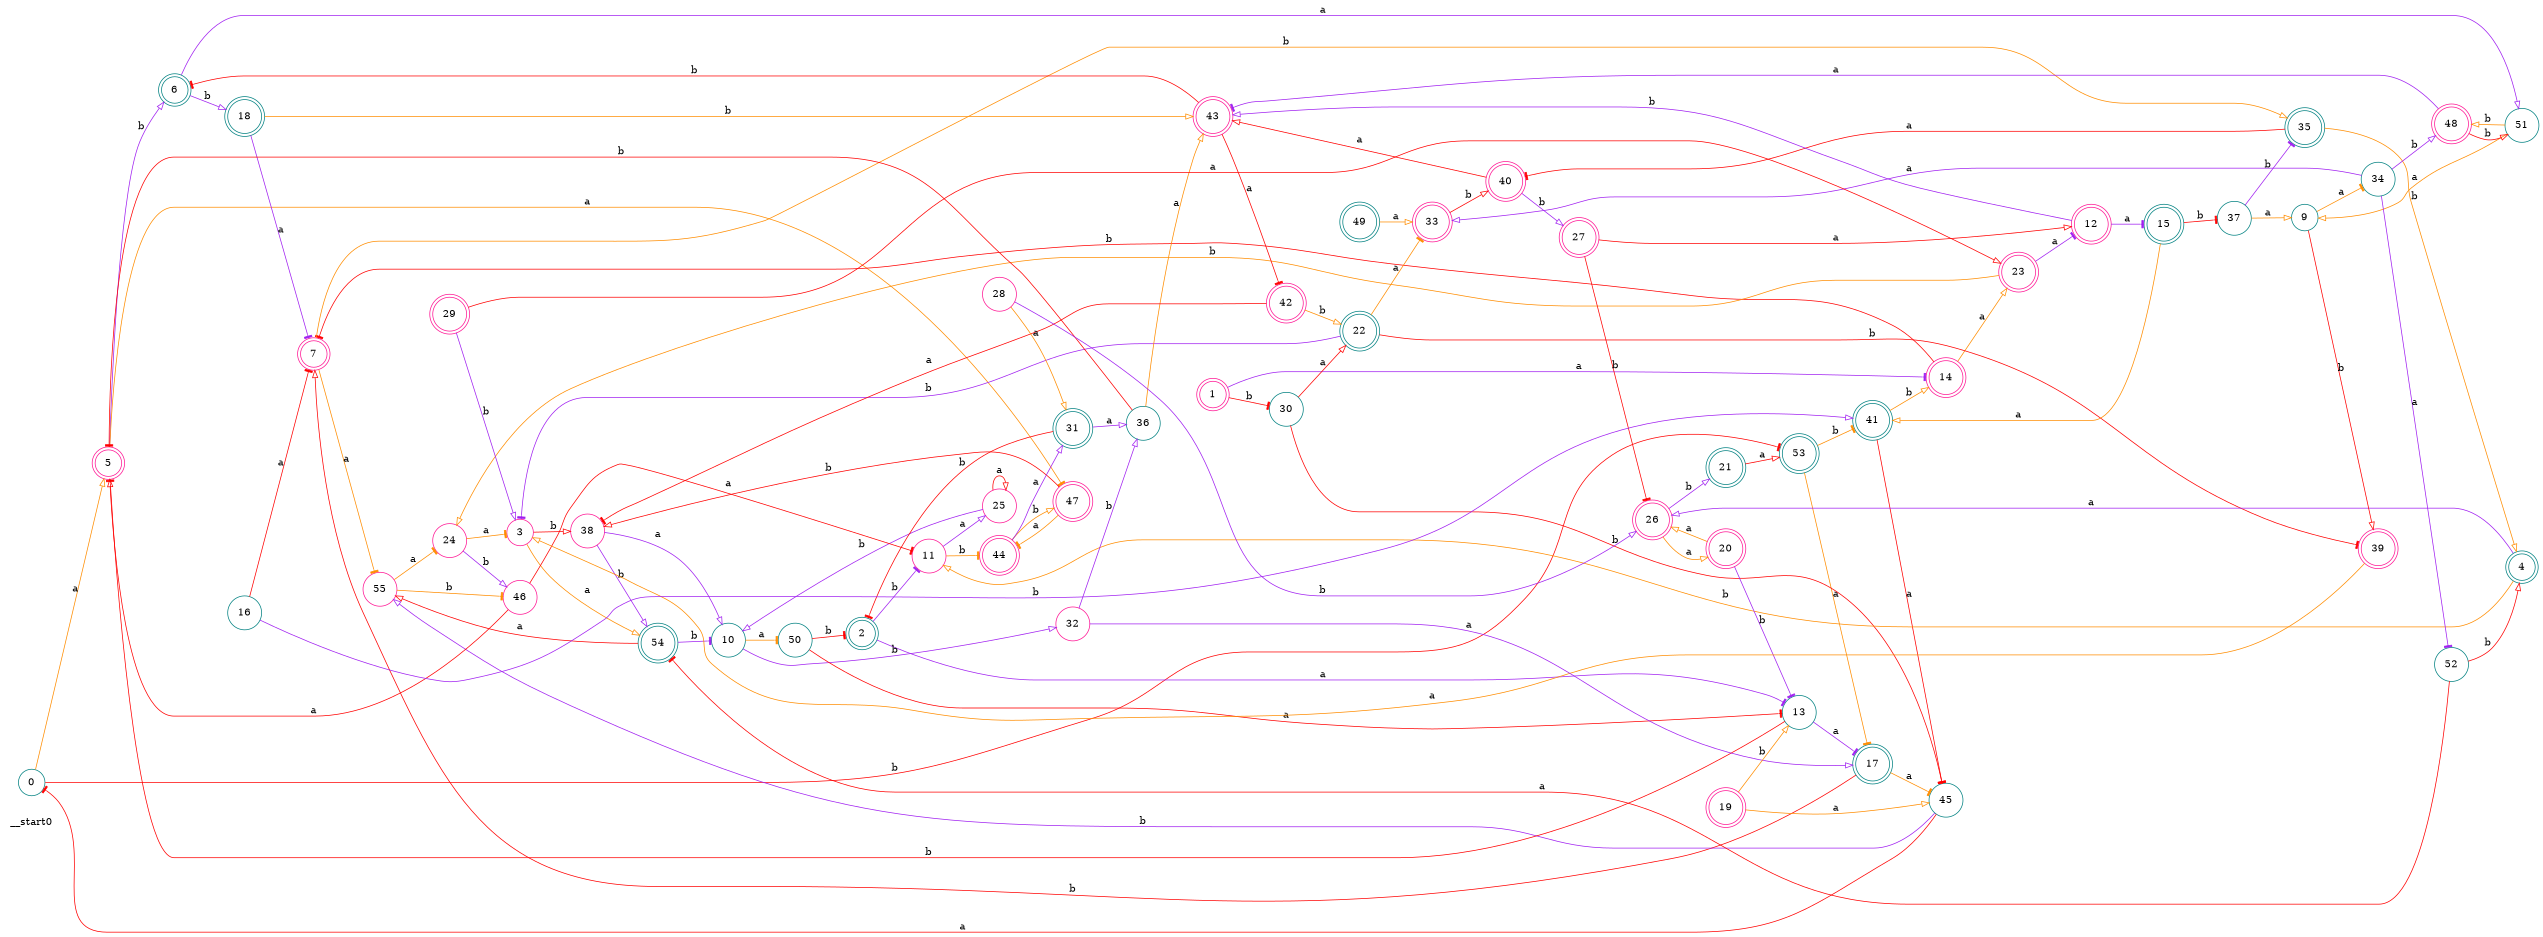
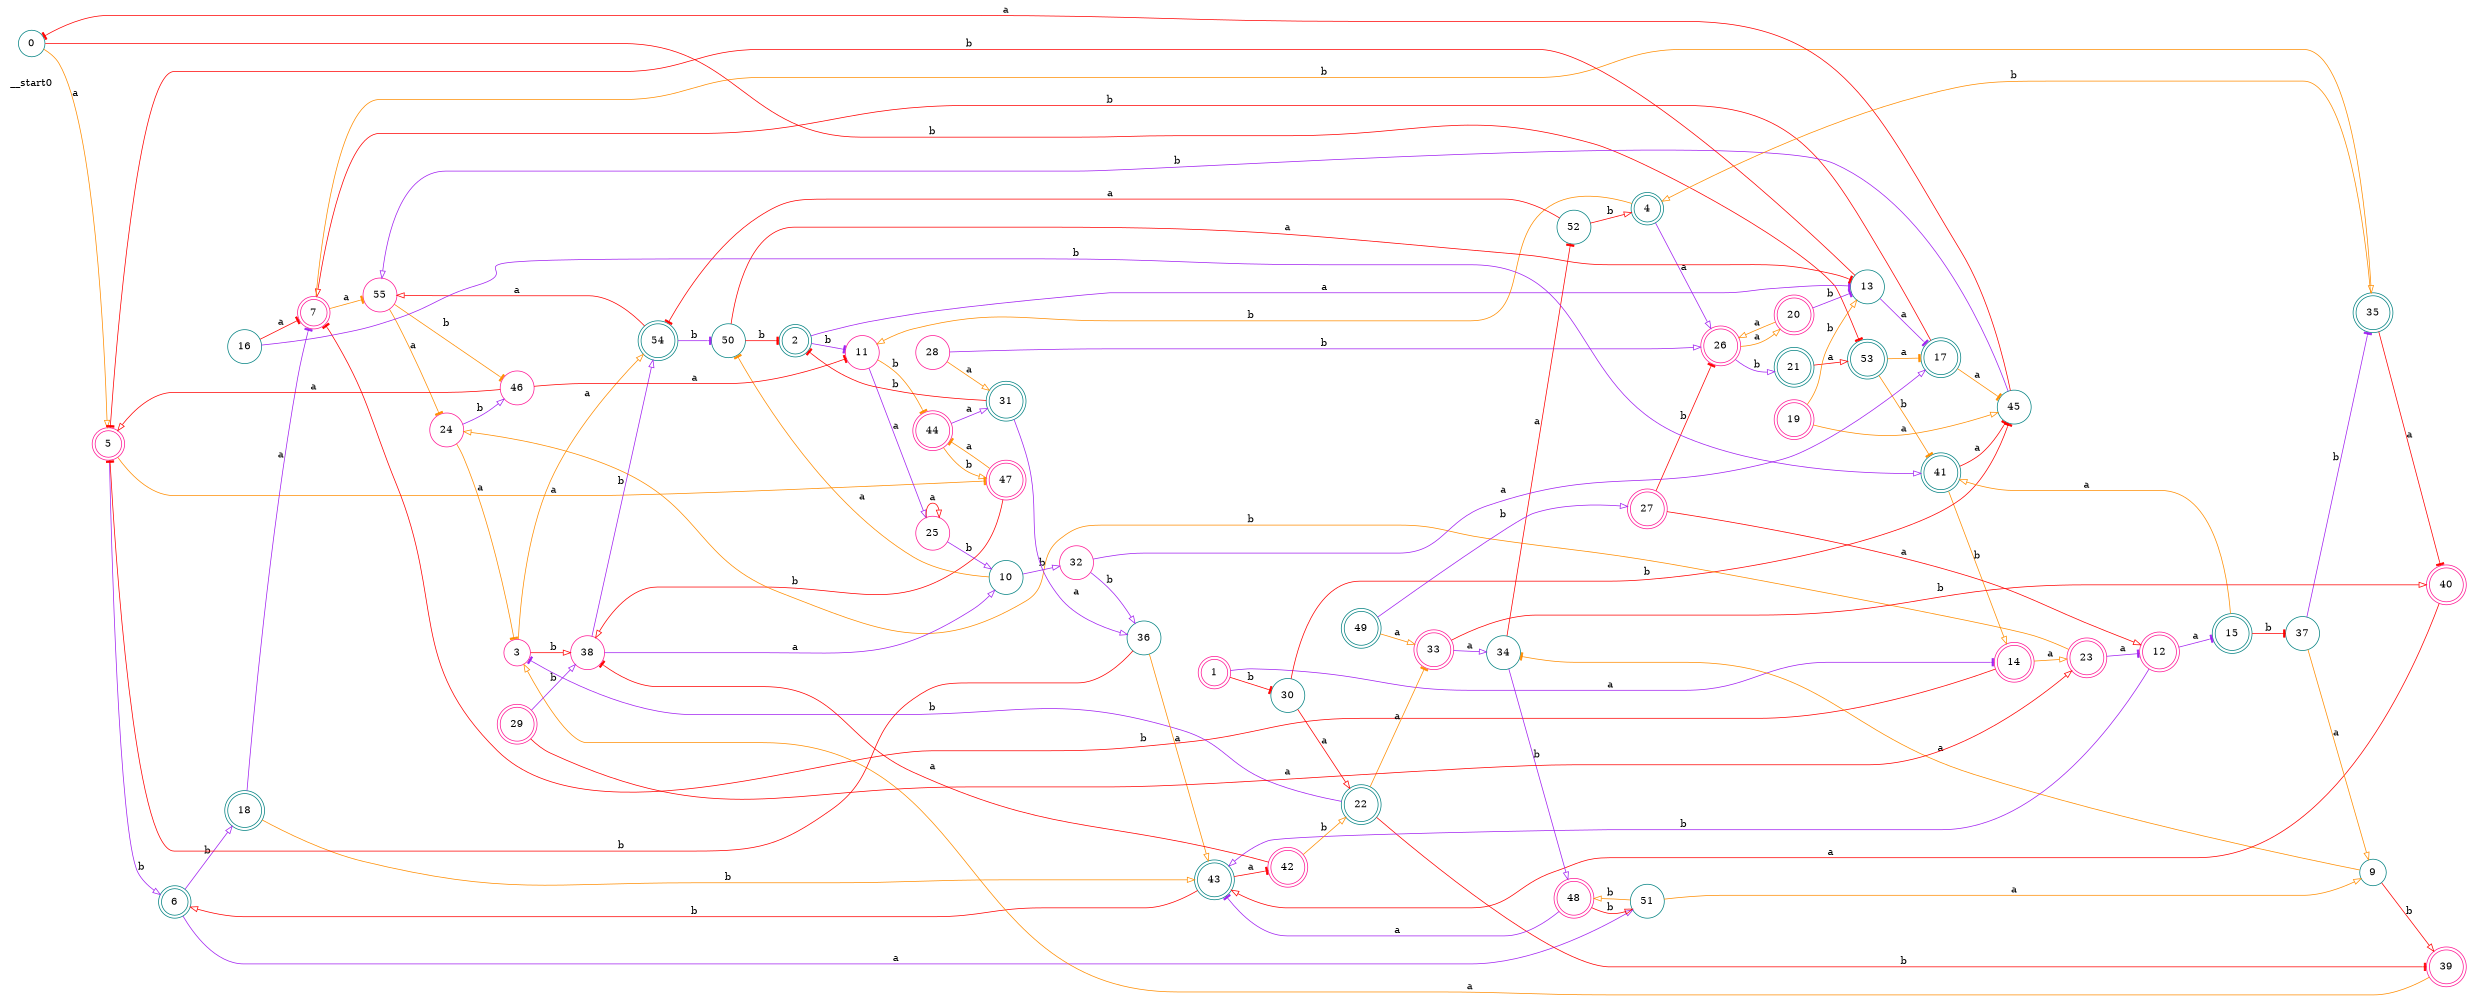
  digraph {
    rankdir=LR
    node [color=deeppink shape=doublecircle fillcolor=white style="rounded,filled"]
    edge [arrowhead=onormal color=red]
    __start0 [shape=none fillcolor="" style=""]
    n2 [color=teal label=0 shape=circle style=filled]
    n3 [label=5]
    n4 [color=teal label=53]
    n5 [color=teal label=6]
    n6 [label=47]
    n7 [color=teal label=17]
    n8 [color=teal label=41]
    n9 [label=1]
    n10 [label=14]
    n11 [color=teal label=30 shape=circle style=filled]
    n12 [label=7]
    n13 [label=23]
    n14 [color=teal label=45 shape=circle style=filled]
    n15 [color=teal label=22]
    n16 [color=teal label=2]
    n17 [label=11 shape=circle style=filled]
    n18 [color=teal label=13 shape=circle style=filled]
    n19 [label=25 shape=circle style=filled]
    n20 [label=44]
    n21 [label=3 shape=circle style=filled]
    n22 [label=38 shape=circle style=filled]
    n23 [color=teal label=54]
    n24 [color=teal label=10 shape=circle style=filled]
    n25 [label=55 shape=circle style=filled]
    n26 [color=teal label=4]
    n27 [label=26]
    n28 [label=20]
    n29 [color=teal label=21]
    n30 [color=teal label=18]
    n31 [color=teal label=51 shape=circle style=filled]
-   n32 [label=43]
+   n32 [color=teal label=43]
    n33 [color=teal label=9 shape=circle style=filled]
    n34 [label=48]
    n35 [color=teal label=35]
    n36 [label=40]
    n37 [label=24 shape=circle style=filled]
    n38 [label=46 shape=circle style=filled]
    n39 [label=27]
    n40 [color=teal label=50 shape=circle style=filled]
    n41 [color=teal label=34 shape=circle style=filled]
    n42 [label=39]
    n43 [color=teal label=52 shape=circle style=filled]
    n44 [label=32 shape=circle style=filled]
    n45 [color=teal label=36 shape=circle style=filled]
    n46 [color=teal label=31]
    n47 [label=12]
    n48 [color=teal label=15]
    n49 [color=teal label=37 shape=circle style=filled]
    n50 [label=42]
    n51 [color=teal label=16 shape=circle style=filled]
    n52 [label=19]
    n53 [label=33]
    n54 [label=28 shape=circle style=filled]
    n55 [label=29]
    n56 [color=teal label=49]
    n2 -> n3 [color=darkorange label=a]
    n2 -> n4 [arrowhead=tee label=b]
    n3 -> n5 [color=purple label=b]
    n3 -> n6 [arrowhead=tee color=darkorange label=a]
    n4 -> n7 [arrowhead=tee color=darkorange label=a]
    n4 -> n8 [arrowhead=tee color=darkorange label=b]
    n5 -> n30 [color=purple label=b]
    n5 -> n31 [color=purple label=a]
    n6 -> n20 [arrowhead=tee color=darkorange label=a]
    n6 -> n22 [label=b]
    n7 -> n12 [label=b]
    n7 -> n14 [arrowhead=tee color=darkorange label=a]
    n8 -> n10 [color=darkorange label=b]
    n8 -> n14 [arrowhead=tee label=a]
    n9 -> n10 [arrowhead=tee color=purple label=a]
    n9 -> n11 [arrowhead=tee label=b]
    n10 -> n12 [arrowhead=tee label=b]
    n10 -> n13 [color=darkorange label=a]
    n11 -> n14 [arrowhead=tee label=b]
    n11 -> n15 [label=a]
    n12 -> n25 [arrowhead=tee color=darkorange label=a]
    n12 -> n35 [color=darkorange label=b]
    n13 -> n37 [color=darkorange label=b]
    n13 -> n47 [arrowhead=tee color=purple label=a]
    n14 -> n2 [arrowhead=tee label=a]
    n14 -> n25 [color=purple label=b]
    n15 -> n21 [arrowhead=tee color=purple label=b]
    n15 -> n42 [arrowhead=tee label=b]
    n15 -> n53 [arrowhead=tee color=darkorange label=a]
    n16 -> n17 [arrowhead=tee color=purple label=b]
    n16 -> n18 [arrowhead=tee color=purple label=a]
    n17 -> n19 [color=purple label=a]
    n17 -> n20 [arrowhead=tee color=darkorange label=b]
    n18 -> n3 [arrowhead=tee label=b]
    n18 -> n7 [arrowhead=tee color=purple label=a]
    n19 -> n19 [label=a]
    n19 -> n24 [color=purple label=b]
    n20 -> n6 [color=darkorange label=b]
    n20 -> n46 [color=purple label=a]
    n21 -> n22 [label=b]
    n21 -> n23 [color=darkorange label=a]
    n22 -> n23 [color=purple label=b]
    n22 -> n24 [color=purple label=a]
-   n23 -> n24 [arrowhead=tee color=purple label=b]
+   n23 -> n40 [arrowhead=tee color=purple label=b]
    n23 -> n25 [label=a]
    n24 -> n40 [arrowhead=tee color=darkorange label=a]
    n24 -> n44 [color=purple label=b]
    n25 -> n37 [arrowhead=tee color=darkorange label=a]
    n25 -> n38 [arrowhead=tee color=darkorange label=b]
    n26 -> n17 [color=darkorange label=b]
    n26 -> n27 [color=purple label=a]
    n27 -> n28 [color=darkorange label=a]
    n27 -> n29 [color=purple label=b]
    n28 -> n18 [arrowhead=tee color=purple label=b]
    n28 -> n27 [color=darkorange label=a]
    n29 -> n4 [label=a]
    n30 -> n12 [arrowhead=tee color=purple label=a]
    n30 -> n32 [color=darkorange label=b]
    n31 -> n33 [color=darkorange label=a]
    n31 -> n34 [color=darkorange label=b]
-   n32 -> n5 [arrowhead=tee label=b]
+   n32 -> n5 [label=b]
    n32 -> n50 [arrowhead=tee label=a]
    n33 -> n41 [arrowhead=tee color=darkorange label=a]
    n33 -> n42 [label=b]
    n34 -> n31 [label=b]
    n34 -> n32 [arrowhead=tee color=purple label=a]
    n35 -> n26 [color=darkorange label=b]
    n35 -> n36 [arrowhead=tee label=a]
    n36 -> n32 [label=a]
-   n36 -> n39 [color=purple label=b]
+   n56 -> n39 [color=purple label=b]
    n37 -> n21 [arrowhead=tee color=darkorange label=a]
    n37 -> n38 [color=purple label=b]
    n38 -> n3 [label=a]
    n38 -> n17 [arrowhead=tee label=a]
    n39 -> n27 [arrowhead=tee label=b]
    n39 -> n47 [label=a]
    n40 -> n16 [arrowhead=tee label=b]
    n40 -> n18 [arrowhead=tee label=a]
    n41 -> n34 [color=purple label=b]
-   n41 -> n43 [arrowhead=tee color=purple label=a]
+   n41 -> n43 [arrowhead=tee label=a]
    n42 -> n21 [color=darkorange label=a]
    n43 -> n23 [arrowhead=tee label=a]
    n43 -> n26 [label=b]
    n44 -> n7 [color=purple label=a]
    n44 -> n45 [color=purple label=b]
    n45 -> n3 [arrowhead=tee label=b]
    n45 -> n32 [color=darkorange label=a]
    n46 -> n16 [arrowhead=tee label=b]
    n46 -> n45 [color=purple label=a]
    n47 -> n32 [color=purple label=b]
    n47 -> n48 [arrowhead=tee color=purple label=a]
    n48 -> n8 [color=darkorange label=a]
    n48 -> n49 [arrowhead=tee label=b]
    n49 -> n33 [color=darkorange label=a]
    n49 -> n35 [arrowhead=tee color=purple label=b]
    n50 -> n15 [color=darkorange label=b]
    n50 -> n22 [arrowhead=tee label=a]
    n51 -> n8 [color=purple label=b]
    n51 -> n12 [arrowhead=tee label=a]
    n52 -> n14 [color=darkorange label=a]
    n52 -> n18 [color=darkorange label=b]
    n53 -> n36 [label=b]
-   n41 -> n53 [color=purple label=a]
+   n53 -> n41 [color=purple label=a]
    n54 -> n27 [color=purple label=b]
    n54 -> n46 [color=darkorange label=a]
    n55 -> n13 [label=a]
-   n55 -> n21 [color=purple label=b]
+   n55 -> n22 [color=purple label=b]
    n56 -> n53 [color=darkorange label=a]
  }
